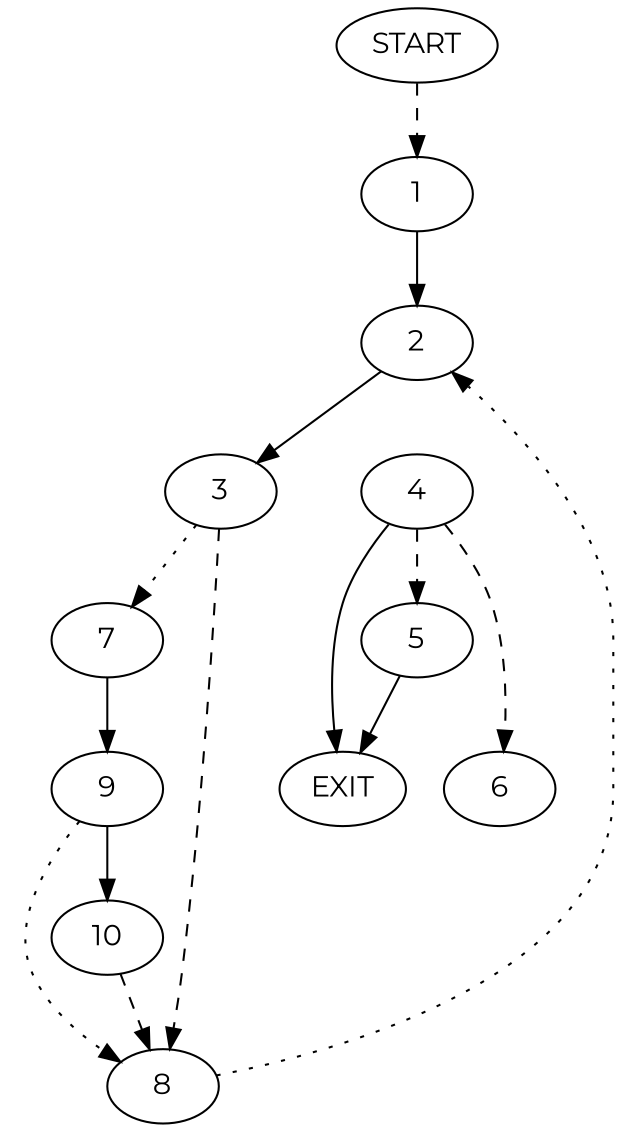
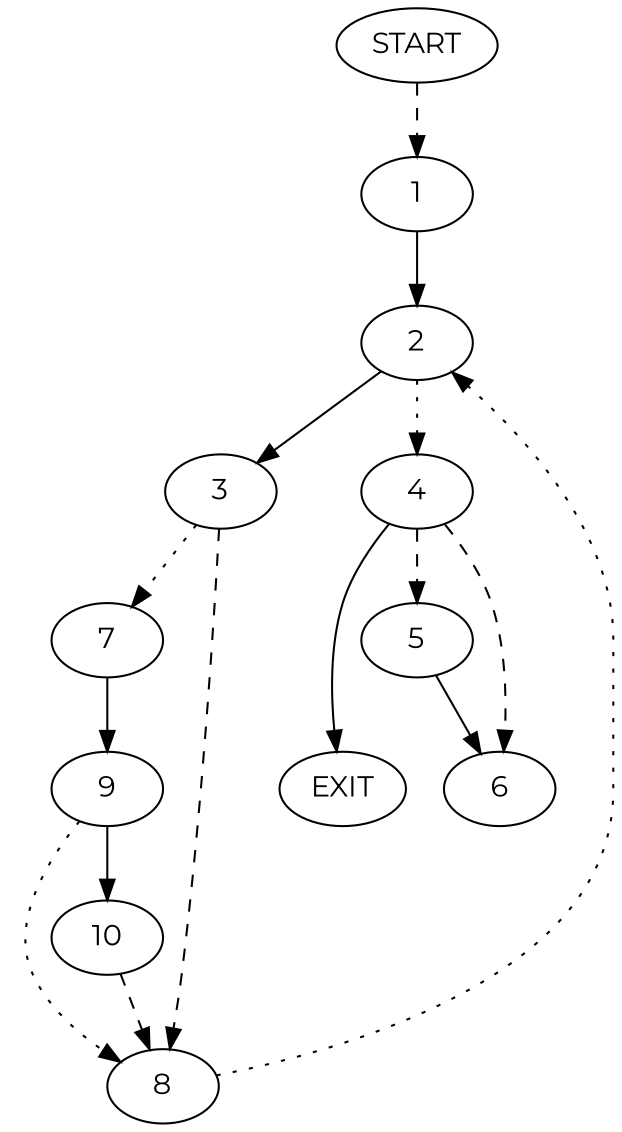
  digraph {
    fontname=Montserrat
    node [fontname=Montserrat]
    edge [fontname=Montserrat style=solid]
    n1 [label=START]
    1
    2
    n4 [label=EXIT]
    3
    4
    7
    8
    5
    6
    9
    10
    n1 -> 1 [style=dashed]
    1 -> 2
    2 -> 3
+   2 -> 4 [style=dotted]
    3 -> 7 [style=dotted]
    3 -> 8 [style=dashed]
    4 -> n4
    4 -> 5 [style=dashed]
    4 -> 6 [style=dashed]
    7 -> 9
    8 -> 2 [style=dotted]
-   5 -> n4
+   5 -> 6
    9 -> 8 [style=dotted]
    9 -> 10
    10 -> 8 [style=dashed]
  }
